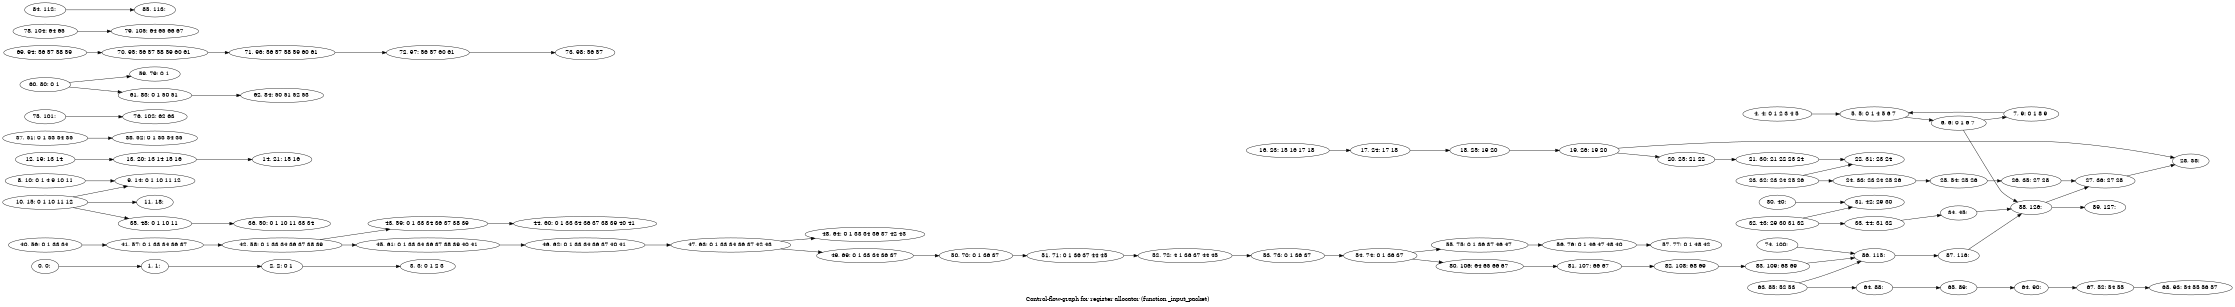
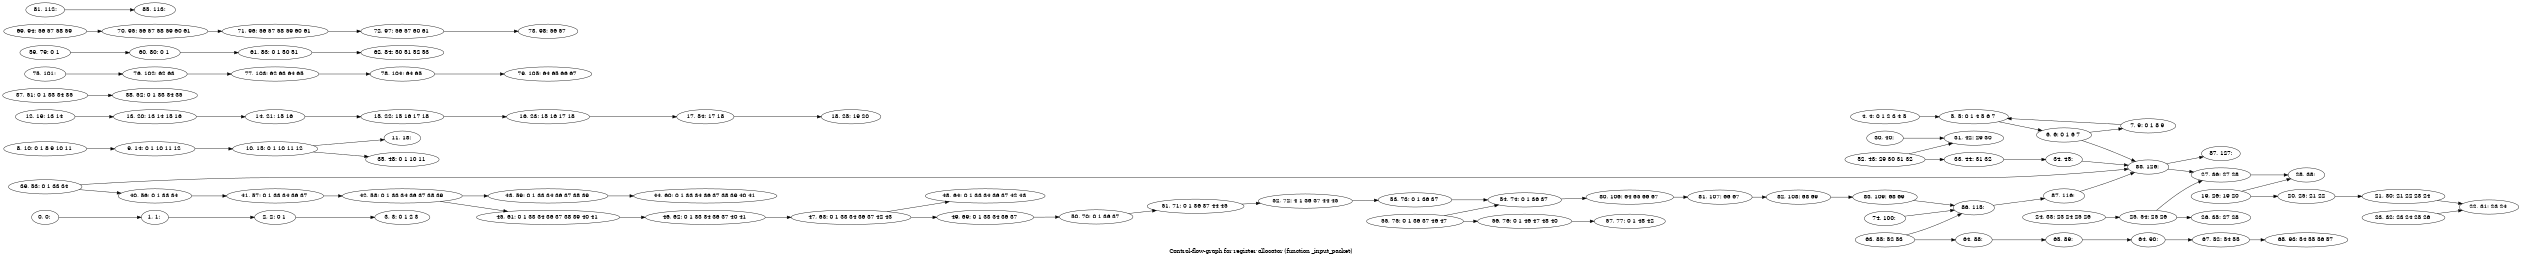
  digraph {
    label="Control-flow-graph for register allocator (function _input_packet)"
    rankdir=LR
    n1 [label="0, 0: "]
    n2 [label="1, 1: "]
    n3 [label="2, 2: 0 1 "]
    n4 [label="3, 3: 0 1 2 3 "]
    n5 [label="4, 4: 0 1 2 3 4 5 "]
    n6 [label="5, 5: 0 1 4 5 6 7 "]
    n7 [label="6, 6: 0 1 6 7 "]
    n8 [label="7, 9: 0 1 8 9 "]
    n9 [label="88, 126: "]
    n10 [label="27, 36: 27 28 "]
-   n11 [label="89, 127: "]
-   n12 [label="8, 10: 0 1 4 9 10 11"]
+   n11 [label="87, 127:"]
+   n12 [label="8, 10: 0 1 8 9 10 11 "]
    n13 [label="9, 14: 0 1 10 11 12 "]
    n14 [label="10, 15: 0 1 10 11 12 "]
    n15 [label="11, 18: "]
    n16 [label="35, 48: 0 1 10 11 "]
-   n17 [label="36, 50: 0 1 10 11 33 34 "]
    n18 [label="12, 19: 13 14 "]
    n19 [label="13, 20: 13 14 15 16 "]
    n20 [label="14, 21: 15 16 "]
+   n21 [label="15, 22: 15 16 17 18 "]
    n22 [label="16, 23: 15 16 17 18 "]
-   n23 [label="17, 24: 17 18 "]
+   n23 [label="17, 54: 17 18"]
    n24 [label="18, 25: 19 20 "]
    n25 [label="19, 26: 19 20 "]
    n26 [label="20, 25: 21 22"]
    n27 [label="28, 38: "]
    n28 [label="21, 30: 21 22 23 24 "]
    n29 [label="22, 31: 23 24 "]
    n30 [label="23, 32: 23 24 25 26 "]
    n31 [label="24, 33: 23 24 25 26 "]
    n32 [label="25, 54: 25 26"]
    n33 [label="26, 35: 27 28 "]
    n34 [label="30, 40: "]
    n35 [label="31, 42: 29 30 "]
-   n36 [label="32, 43: 29 30 31 32 "]
+   n36 [label="52, 43: 29 30 31 32"]
    n37 [label="33, 44: 31 32 "]
    n38 [label="34, 45: "]
    n39 [label="37, 51: 0 1 33 34 35 "]
    n40 [label="38, 52: 0 1 33 34 35 "]
+   n41 [label="39, 53: 0 1 33 34 "]
    n42 [label="40, 56: 0 1 33 34 "]
    n43 [label="41, 57: 0 1 33 34 36 37 "]
    n44 [label="42, 58: 0 1 33 34 36 37 38 39 "]
    n45 [label="43, 59: 0 1 33 34 36 37 38 39 "]
    n46 [label="45, 61: 0 1 33 34 36 37 38 39 40 41 "]
    n47 [label="44, 60: 0 1 33 34 36 37 38 39 40 41 "]
    n48 [label="46, 62: 0 1 33 34 36 37 40 41 "]
    n49 [label="47, 63: 0 1 33 34 36 37 42 43 "]
    n50 [label="48, 64: 0 1 33 34 36 37 42 43 "]
    n51 [label="49, 69: 0 1 33 34 36 37 "]
    n52 [label="50, 70: 0 1 36 37 "]
    n53 [label="75, 101: "]
    n54 [label="76, 102: 62 63 "]
    n55 [label="51, 71: 0 1 36 37 44 45 "]
    n56 [label="52, 72: 4 1 36 37 44 45"]
    n57 [label="53, 73: 0 1 36 37 "]
    n58 [label="54, 74: 0 1 36 37 "]
    n59 [label="55, 75: 0 1 36 37 46 47 "]
    n60 [label="80, 106: 64 65 66 67 "]
    n61 [label="56, 76: 0 1 46 47 48 40"]
    n62 [label="57, 77: 0 1 48 42"]
    n63 [label="59, 79: 0 1 "]
    n64 [label="60, 80: 0 1 "]
    n65 [label="61, 83: 0 1 50 51 "]
    n66 [label="62, 84: 50 51 52 53 "]
    n67 [label="63, 85: 52 53 "]
    n68 [label="64, 88: "]
    n69 [label="86, 115: "]
    n70 [label="65, 89: "]
    n71 [label="87, 116: "]
    n72 [label="64, 90:"]
    n73 [label="67, 52: 54 55"]
    n74 [label="68, 93: 54 55 56 57 "]
    n75 [label="69, 94: 56 57 58 59 "]
    n76 [label="70, 95: 56 57 58 59 60 61 "]
    n77 [label="71, 96: 56 57 58 59 60 61 "]
    n78 [label="72, 97: 56 57 60 61 "]
    n79 [label="73, 98: 56 57 "]
    n80 [label="74, 100: "]
+   n81 [label="77, 103: 62 63 64 65 "]
    n82 [label="78, 104: 64 65 "]
    n83 [label="79, 105: 64 65 66 67 "]
    n84 [label="81, 107: 66 67 "]
    n85 [label="82, 108: 68 69 "]
    n86 [label="83, 109: 68 69 "]
-   n87 [label="84, 112: "]
+   n87 [label="81, 112:"]
    n88 [label="85, 113: "]
    n1 -> n2
    n2 -> n3
    n3 -> n4
    n5 -> n6
    n6 -> n7
    n7 -> n8
    n7 -> n9
    n8 -> n6
    n9 -> n10
    n9 -> n11
    n10 -> n27
    n12 -> n13
-   n14 -> n13
+   n13 -> n14
    n14 -> n15
    n14 -> n16
-   n16 -> n17
    n18 -> n19
    n19 -> n20
+   n20 -> n21
+   n21 -> n22
    n22 -> n23
    n23 -> n24
-   n24 -> n25
    n25 -> n26
    n25 -> n27
    n26 -> n28
    n28 -> n29
    n30 -> n29
-   n30 -> n31
    n31 -> n32
    n32 -> n33
-   n33 -> n10
+   n32 -> n10
    n34 -> n35
    n36 -> n35
    n36 -> n37
    n37 -> n38
    n38 -> n9
    n39 -> n40
+   n41 -> n9
+   n41 -> n42
    n42 -> n43
    n43 -> n44
    n44 -> n45
    n44 -> n46
    n45 -> n47
    n46 -> n48
    n48 -> n49
    n49 -> n50
    n49 -> n51
    n51 -> n52
    n52 -> n55
    n53 -> n54
+   n54 -> n81
    n55 -> n56
    n56 -> n57
    n57 -> n58
-   n58 -> n59
+   n59 -> n58
    n58 -> n60
    n59 -> n61
    n60 -> n84
    n61 -> n62
-   n64 -> n63
+   n63 -> n64
    n64 -> n65
    n65 -> n66
    n67 -> n68
    n67 -> n69
    n68 -> n70
    n69 -> n71
    n70 -> n72
    n71 -> n9
    n72 -> n73
    n73 -> n74
    n75 -> n76
    n76 -> n77
    n77 -> n78
    n78 -> n79
    n80 -> n69
+   n81 -> n82
    n82 -> n83
    n84 -> n85
    n85 -> n86
    n86 -> n69
    n87 -> n88
  }
